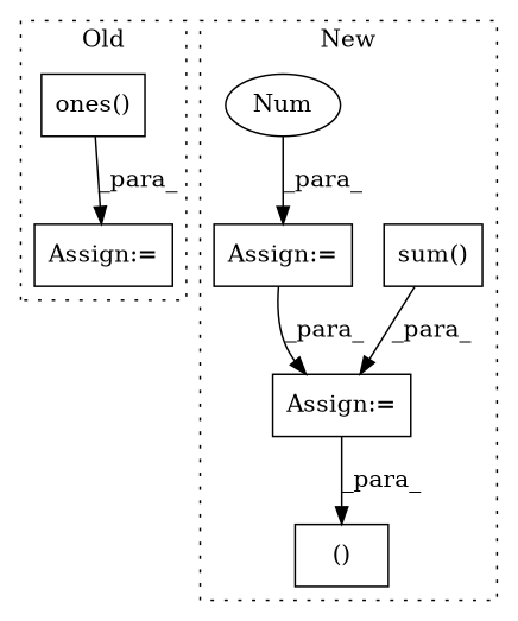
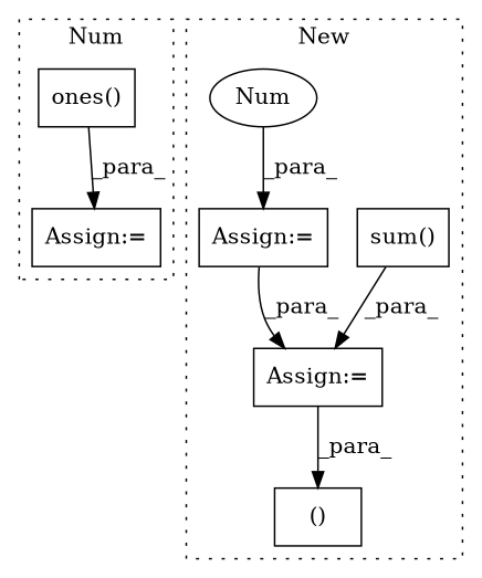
  digraph {
    node [a=68 l=3 shape=box]
    n1 [a=75 l="8,15" label="ones()" s="7516,7543"]
    n2 [label="Assign:=" s=7513]
    n3 [a=75 l=23 label="sum()" s=8581]
    n4 [label="Assign:=" s=8716]
    n5 [a=54 l=6 label="()" s=8777]
    n6 [label="Assign:=" s=8693]
    n7 [a=76 l=1 label=Num s=8696 shape=ellipse]
    subgraph cluster_1 {
-     label=Old
+     label=Num
      style=dotted
      n1
      n2
    }
    subgraph cluster_2 {
      label=New
      style=dotted
      n3
      n4
      n5
      n6
      n7
    }
    n1 -> n2 [label=_para_]
    n3 -> n4 [label=_para_]
    n4 -> n5 [label=_para_]
    n6 -> n4 [label=_para_]
    n7 -> n6 [label=_para_]
  }
